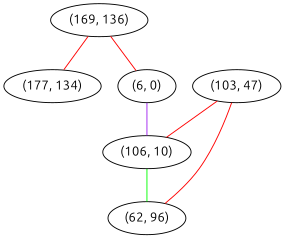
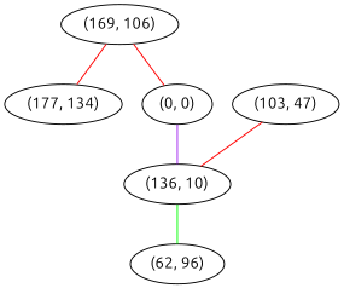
  graph {
    fontname=Ubuntu
    node [fontname=Ubuntu]
    edge [color=red fontname=Ubuntu weight=1]
    n1 [label="(177, 134)"]
-   "(169, 106)" [label="(169, 136)"]
-   "(0, 0)" [label="(6, 0)"]
+   "(169, 106)"
+   "(0, 0)"
    "(103, 47)"
-   "(106, 10)"
+   "(106, 10)" [label="(136, 10)"]
    "(62, 96)"
    "(169, 106)" -- n1
    "(169, 106)" -- "(0, 0)"
    "(0, 0)" -- "(106, 10)" [color=purple weight=4]
    "(103, 47)" -- "(106, 10)"
-   "(103, 47)" -- "(62, 96)"
    "(106, 10)" -- "(62, 96)" [color=green weight=2]
  }
